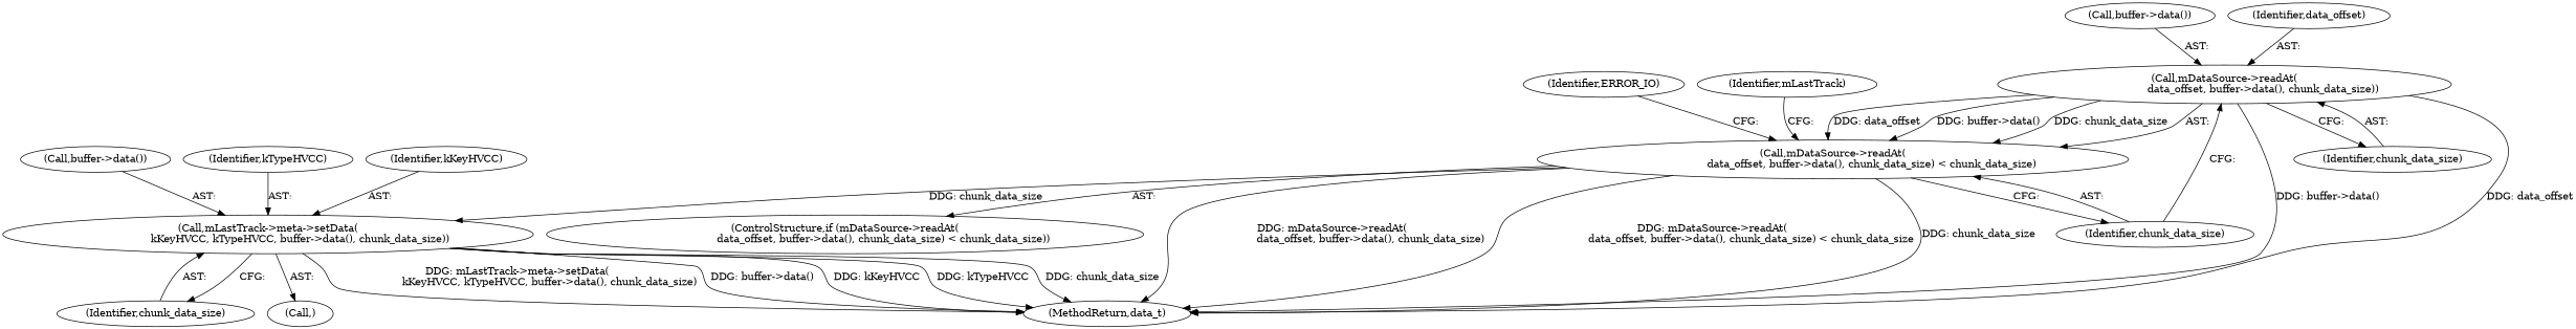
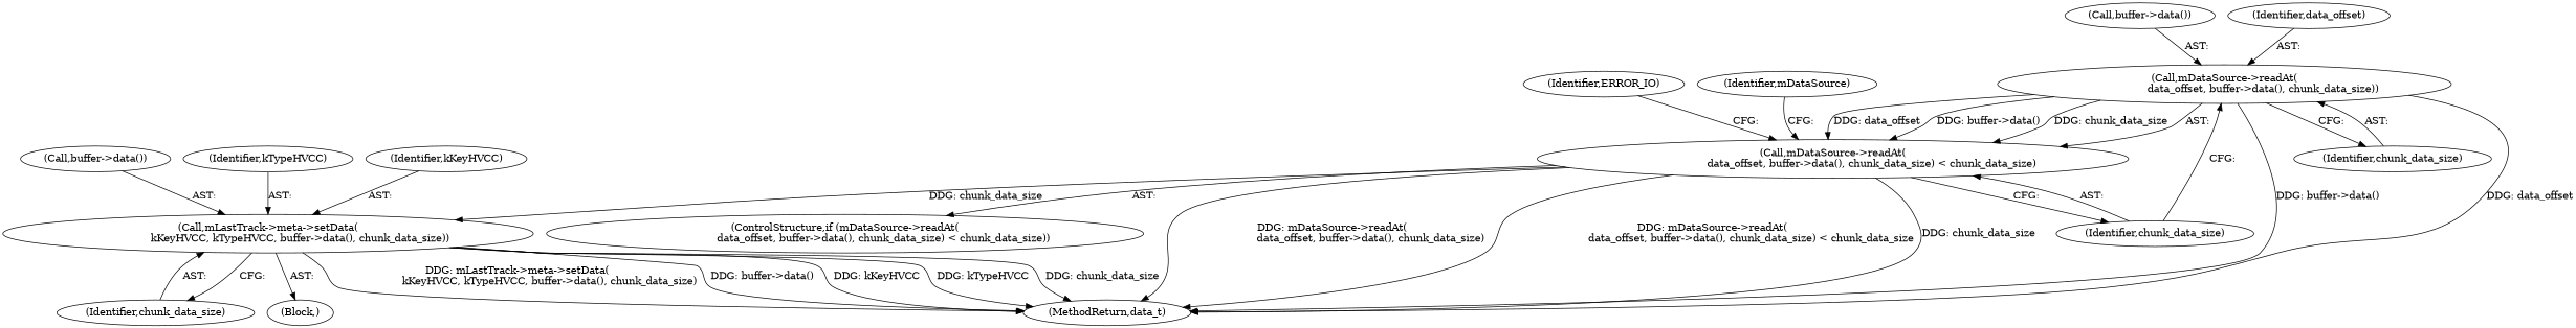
  digraph {
    n1 [label="(Call,mDataSource->readAt(\n                        data_offset, buffer->data(), chunk_data_size))"]
    n2 [label="(Call,mDataSource->readAt(\n                        data_offset, buffer->data(), chunk_data_size) < chunk_data_size)"]
    n3 [label="(MethodReturn,data_t)"]
    n4 [label="(Identifier,chunk_data_size)"]
    n5 [label="(Call,mLastTrack->meta->setData(\n                    kKeyHVCC, kTypeHVCC, buffer->data(), chunk_data_size))"]
    n6 [label="(Identifier,chunk_data_size)"]
    n7 [label="(ControlStructure,if (mDataSource->readAt(\n                        data_offset, buffer->data(), chunk_data_size) < chunk_data_size))"]
    n8 [label="(Identifier,chunk_data_size)"]
-   n9 [label="(Call,)"]
+   n9 [label="(Block,)"]
    n10 [label="(Call,buffer->data())"]
    n11 [label="(Identifier,kKeyHVCC)"]
    n12 [label="(Call,buffer->data())"]
    n13 [label="(Identifier,kTypeHVCC)"]
    n14 [label="(Identifier,data_offset)"]
    n15 [label="(Identifier,ERROR_IO)"]
-   n16 [label="(Identifier,mLastTrack)"]
+   n16 [label="(Identifier,mDataSource)"]
    n1 -> n2 [label="AST: "]
    n1 -> n2 [label="DDG: data_offset"]
    n1 -> n2 [label="DDG: buffer->data()"]
    n1 -> n2 [label="DDG: chunk_data_size"]
    n1 -> n3 [label="DDG: buffer->data()"]
    n1 -> n3 [label="DDG: data_offset"]
    n1 -> n4 [label="CFG: "]
    n2 -> n3 [label="DDG: mDataSource->readAt(\n                        data_offset, buffer->data(), chunk_data_size)"]
    n2 -> n3 [label="DDG: mDataSource->readAt(\n                        data_offset, buffer->data(), chunk_data_size) < chunk_data_size"]
    n2 -> n3 [label="DDG: chunk_data_size"]
    n2 -> n5 [label="DDG: chunk_data_size"]
    n2 -> n6 [label="CFG: "]
    n2 -> n7 [label="AST: "]
    n4 -> n1 [label="AST: "]
    n5 -> n3 [label="DDG: kKeyHVCC"]
    n5 -> n3 [label="DDG: kTypeHVCC"]
    n5 -> n3 [label="DDG: chunk_data_size"]
    n5 -> n3 [label="DDG: mLastTrack->meta->setData(\n                    kKeyHVCC, kTypeHVCC, buffer->data(), chunk_data_size)"]
    n5 -> n3 [label="DDG: buffer->data()"]
    n5 -> n8 [label="CFG: "]
    n5 -> n9 [label="AST: "]
    n6 -> n1 [label="CFG: "]
    n6 -> n2 [label="AST: "]
    n8 -> n5 [label="AST: "]
    n10 -> n1 [label="AST: "]
    n11 -> n5 [label="AST: "]
    n12 -> n5 [label="AST: "]
    n13 -> n5 [label="AST: "]
    n14 -> n1 [label="AST: "]
    n15 -> n2 [label="CFG: "]
    n16 -> n2 [label="CFG: "]
  }
